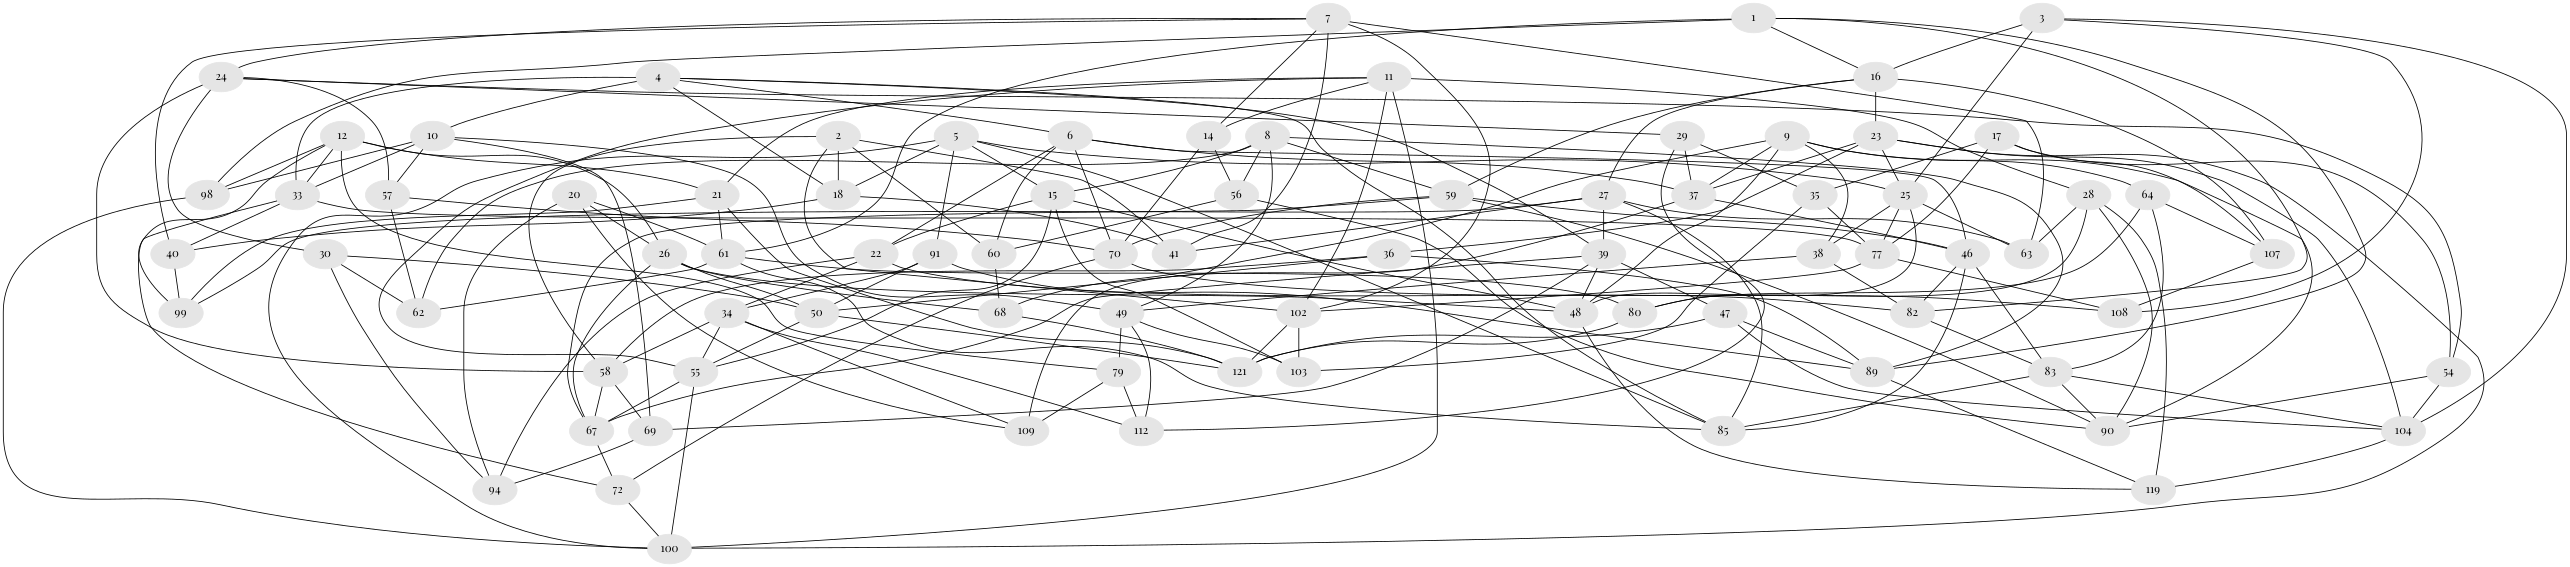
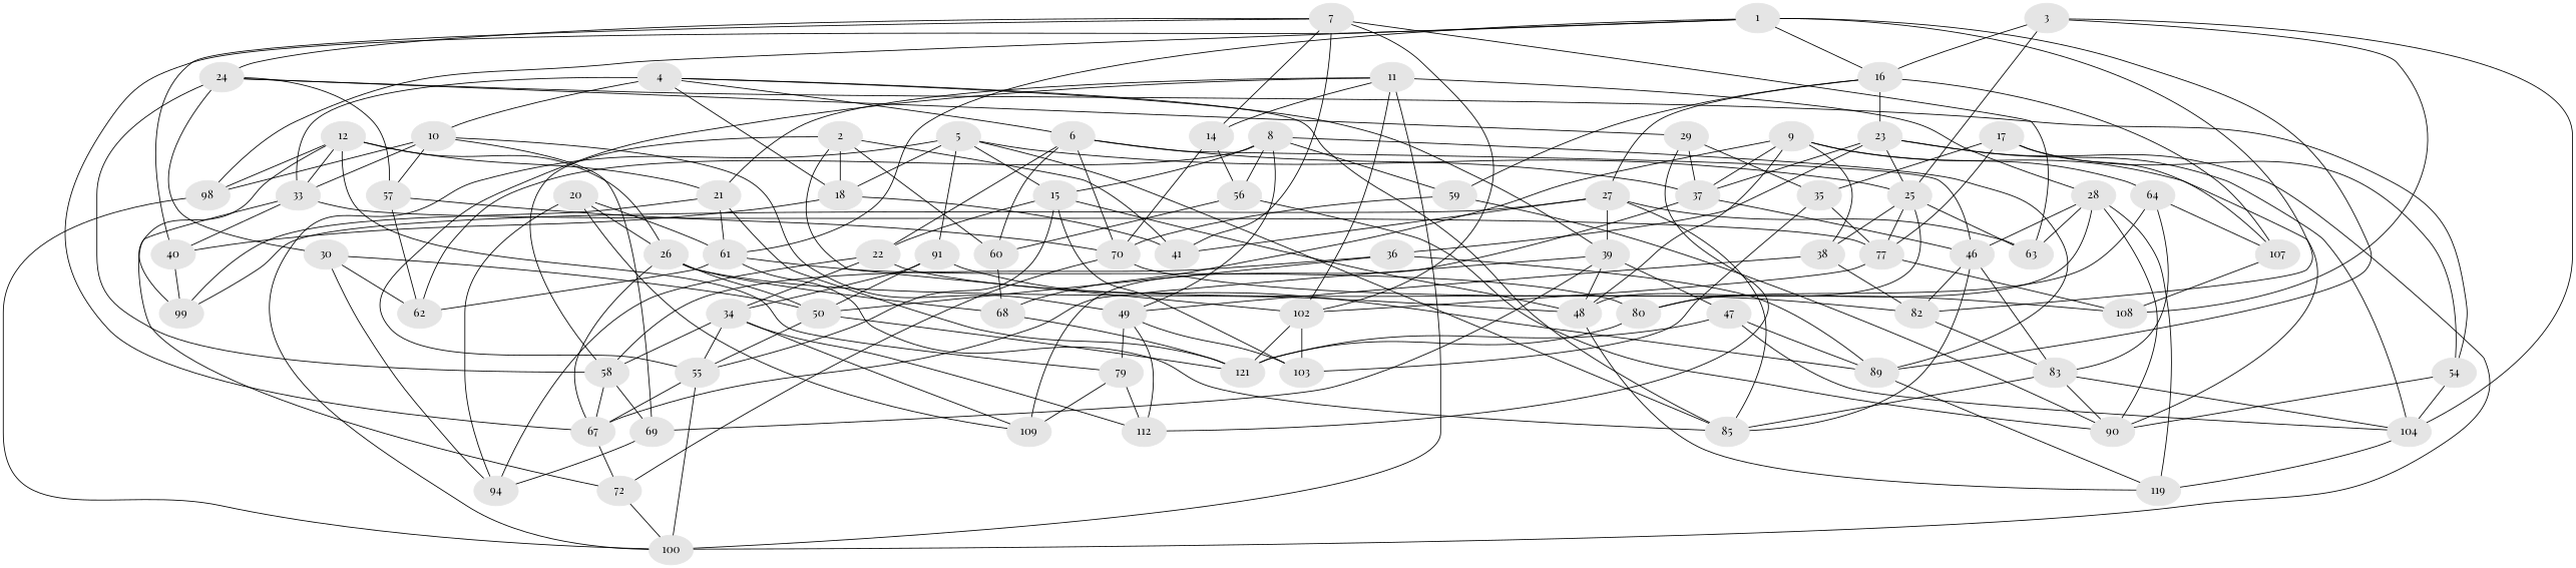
  graph {
    fontname="Playfair Display"
    node [color=gray90 fontname="Playfair Display" style=filled]
    edge [fontname="Playfair Display"]
    1 [super="+42"]
    16 [super="+109"]
    61 [super="+92"]
    67 [super="+71"]
    82 [super="+125"]
    n6 [label=89 super="+115"]
    98
    59
    23 [super="+105"]
    27 [super="+87"]
    107
    85 [super="+114"]
    62
    80
    72
    83 [super="+97"]
    119
    100 [super="+116"]
    2 [super="+75"]
    18 [super="+65"]
    41
    58 [super="+91"]
    60
    102 [super="+123"]
    40
    69
    68
    103
    121 [super="+122"]
    3
    104 [super="+120"]
    108
    25 [super="+32"]
    21 [super="+93"]
    99
    4 [super="+84"]
    6 [super="+117"]
    10 [super="+19"]
    33 [super="+51"]
    39 [super="+44"]
    22 [super="+43"]
    37 [super="+81"]
    46 [super="+124"]
    70 [super="+74"]
    49 [super="+73"]
    57
    77 [super="+96"]
    48 [super="+52"]
    47
    5 [super="+118"]
    15 [super="+89"]
    n52 [label=91]
    55 [super="+76"]
    63
    38
    34 [super="+53"]
    50 [super="+66"]
    94
    n59 [label=109]
    7 [super="+78"]
    14
    24 [super="+95"]
    56
    54
    29
    30
    8 [super="+45"]
    79
    112
    90 [super="+111"]
    9 [super="+13"]
    64
    11 [super="+110"]
    28 [super="+113"]
    12 [super="+88"]
    26 [super="+106"]
    36
    17
    35
    20
    1 -- 16
    1 -- 61
-   59 -- 67
+   1 -- 67
    1 -- 82
    1 -- n6
    1 -- 98
    16 -- 59
    16 -- 23
    16 -- 27
    16 -- 107
    61 -- 85
    61 -- 62
    61 -- 80
    67 -- 72
    82 -- 83
    n6 -- 119
    98 -- 100
    59 -- 70
    59 -- 90
    23 -- 100
    23 -- 104
    23 -- 25
    23 -- 37
    23 -- 36
    27 -- 85
    27 -- 41
    27 -- 99
    27 -- 39
    27 -- 63
    107 -- 108
    80 -- 121
    72 -- 100
    83 -- 85
    83 -- 104
    83 -- 90
    2 -- 18 [weight=2]
    2 -- 41
    2 -- 58
    2 -- 60
    2 -- 102
    18 -- 41
    18 -- 40
    58 -- 67
    58 -- 69
    60 -- 68
    102 -- 103
    102 -- 121
    40 -- 99
    69 -- 94
    68 -- 121
    3 -- 16
    3 -- 104
    3 -- 108
    3 -- 25
    104 -- 119
    25 -- 77
    25 -- 48
    25 -- 63
    25 -- 38
    21 -- 61
    21 -- 121
    21 -- 99
    4 -- 85
    4 -- 18
    4 -- 6
    4 -- 10
    4 -- 33
    4 -- 39
    6 -- 60
    6 -- 22
    6 -- 37
    6 -- 46
    6 -- 70
    10 -- 98
    10 -- 69
    10 -- 33
    10 -- 49
    10 -- 57
    33 -- 72
    33 -- 40
    33 -- 77
    39 -- 67
    39 -- 69
    39 -- 48
    39 -- 47
    22 -- 82 [weight=2]
    22 -- 34
    22 -- 94
    37 -- 46
    37 -- n59
    46 -- 82
    46 -- 85
    46 -- 83
    70 -- 72
    70 -- 108
    49 -- 103
    49 -- 79
    49 -- 112
    57 -- 62
    57 -- 70
    77 -- 102
    77 -- 108
    48 -- 119
    47 -- n6
    47 -- 121
    47 -- 104
    5 -- 85
    5 -- 100
    5 -- 18
    5 -- 25
    5 -- 15
    5 -- n52
    15 -- 103
    15 -- 22
    15 -- 48
    15 -- 55
    n52 -- n6
    n52 -- 34
    n52 -- 50
    55 -- 67
    55 -- 100
    38 -- 82
    38 -- 49
    34 -- 58
    34 -- 55
    34 -- n59
    34 -- 112
    50 -- 121
    50 -- 55
    7 -- 41
    7 -- 102
    7 -- 40
    7 -- 63
    7 -- 14
    7 -- 24
    14 -- 70
    14 -- 56
    24 -- 58
    24 -- 57
    24 -- 54
    24 -- 29
    24 -- 30
    56 -- 60
    56 -- 90
    54 -- 104
    54 -- 90
    29 -- 37
    29 -- 112
    29 -- 35
    30 -- 62
    30 -- 50
    30 -- 94
    8 -- n6
    8 -- 59
    8 -- 62
    8 -- 49
    8 -- 15
    8 -- 56
    79 -- n59
    79 -- 112
    9 -- 68
    9 -- 37
    9 -- 48
    9 -- 38
    9 -- 90
    9 -- 64
    64 -- 107
    64 -- 80
    64 -- 83
    11 -- 100
    11 -- 102
    11 -- 21
    11 -- 55
    11 -- 14
    11 -- 28
    28 -- 80
    28 -- 119
-   59 -- 46
+   28 -- 46
    28 -- 63
    28 -- 90
    12 -- 98
    12 -- 21
    12 -- 99
    12 -- 33
    12 -- 79
    12 -- 26
    26 -- 67
    26 -- 68
    26 -- 48
    26 -- 50
    36 -- n6
    36 -- 58
    36 -- 50
    17 -- 107
    17 -- 77
    17 -- 54
    17 -- 35
    35 -- 103
    35 -- 77
    20 -- 61
    20 -- 94
    20 -- n59
    20 -- 26
  }
